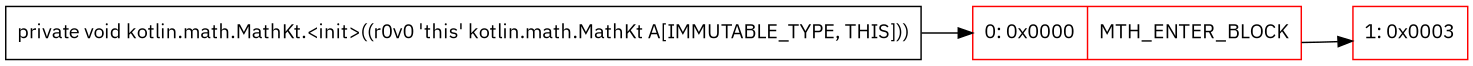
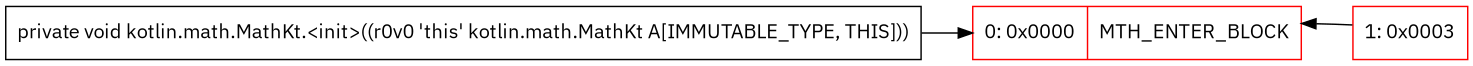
  digraph {
    rankdir=LR
    fontname="IBM Plex Sans"
    node [color=red shape=record fontname="IBM Plex Sans"]
    edge [fontname="IBM Plex Sans"]
    n1 [label="{0\:\ 0x0000|MTH_ENTER_BLOCK\l}"]
    n2 [label="{1\:\ 0x0003}"]
    n3 [label="{private void kotlin.math.MathKt.\<init\>((r0v0 'this' kotlin.math.MathKt A[IMMUTABLE_TYPE, THIS])) }" color=""]
    subgraph cluster_1 {
      label="R(0)"
    }
-   n1 -> n2
+   n2 -> n1
    n3 -> n1
  }
